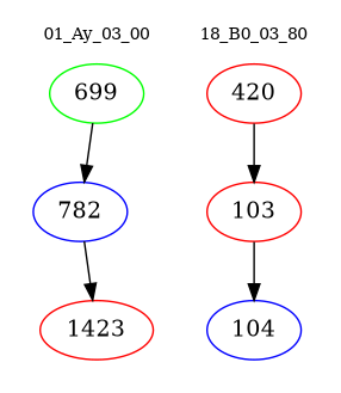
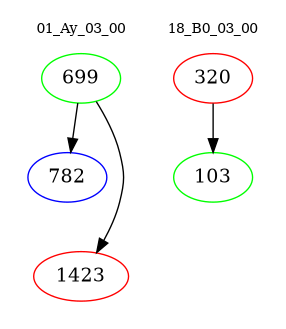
  digraph {
    node [color=green]
    edge [color=black]
    n1 [label=699]
    n2 [color=blue label=782]
    n3 [color=red label=1423]
-   n4 [color=red label=103]
-   n5 [color=red label=420]
-   n6 [color=blue label=104]
+   n4 [label=103]
+   n5 [color=red label=320]
    subgraph cluster_1 {
      color=white
      fontsize=10
      label="01_Ay_03_00"
      n1
      n2
      n3
    }
    subgraph cluster_2 {
      color=white
      fontsize=10
-     label="18_B0_03_80"
+     label="18_B0_03_00"
      n4
      n5
-     n6
    }
    n1 -> n2
-   n2 -> n3
-   n4 -> n6
+   n1 -> n3
    n5 -> n4
  }
